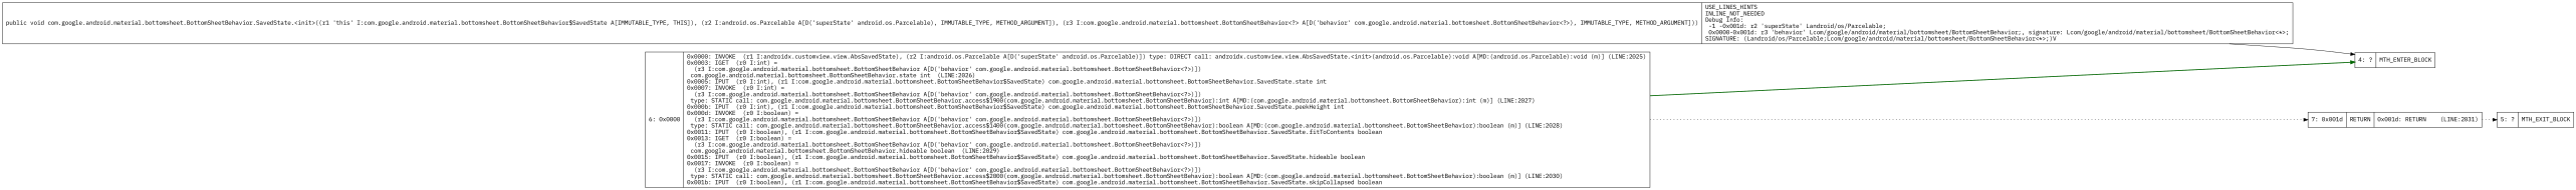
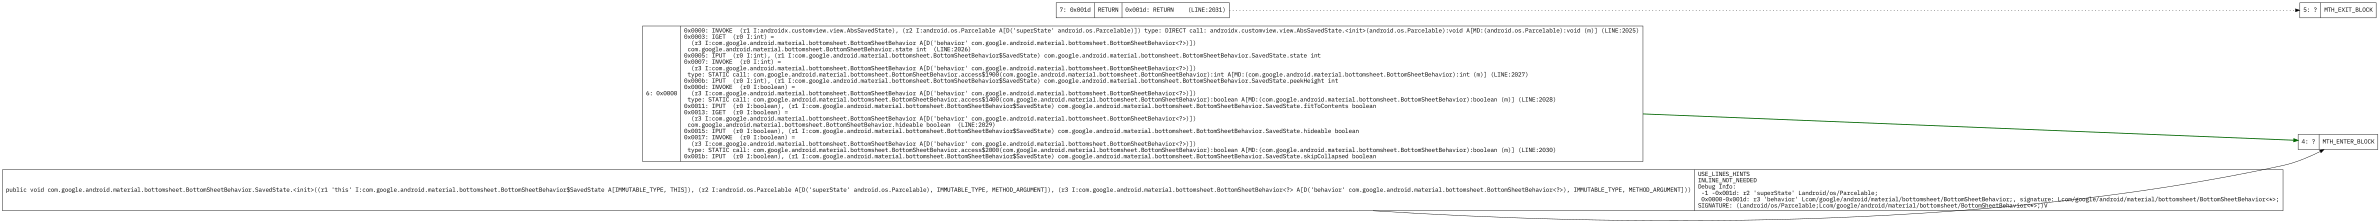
  digraph {
    fontname="IBM Plex Mono"
    rankdir=LR
    node [fontname="IBM Plex Mono" shape=record]
    edge [color=black fontname="IBM Plex Mono" style=dotted]
    n1 [label="{4\:\ ?|MTH_ENTER_BLOCK\l}"]
    n2 [label="{6\:\ 0x0000|0x0000: INVOKE  (r1 I:androidx.customview.view.AbsSavedState), (r2 I:android.os.Parcelable A[D('superState' android.os.Parcelable)]) type: DIRECT call: androidx.customview.view.AbsSavedState.\<init\>(android.os.Parcelable):void A[MD:(android.os.Parcelable):void (m)] (LINE:2025)\l0x0003: IGET  (r0 I:int) = \l  (r3 I:com.google.android.material.bottomsheet.BottomSheetBehavior A[D('behavior' com.google.android.material.bottomsheet.BottomSheetBehavior\<?\>)])\l com.google.android.material.bottomsheet.BottomSheetBehavior.state int  (LINE:2026)\l0x0005: IPUT  (r0 I:int), (r1 I:com.google.android.material.bottomsheet.BottomSheetBehavior$SavedState) com.google.android.material.bottomsheet.BottomSheetBehavior.SavedState.state int \l0x0007: INVOKE  (r0 I:int) = \l  (r3 I:com.google.android.material.bottomsheet.BottomSheetBehavior A[D('behavior' com.google.android.material.bottomsheet.BottomSheetBehavior\<?\>)])\l type: STATIC call: com.google.android.material.bottomsheet.BottomSheetBehavior.access$1900(com.google.android.material.bottomsheet.BottomSheetBehavior):int A[MD:(com.google.android.material.bottomsheet.BottomSheetBehavior):int (m)] (LINE:2027)\l0x000b: IPUT  (r0 I:int), (r1 I:com.google.android.material.bottomsheet.BottomSheetBehavior$SavedState) com.google.android.material.bottomsheet.BottomSheetBehavior.SavedState.peekHeight int \l0x000d: INVOKE  (r0 I:boolean) = \l  (r3 I:com.google.android.material.bottomsheet.BottomSheetBehavior A[D('behavior' com.google.android.material.bottomsheet.BottomSheetBehavior\<?\>)])\l type: STATIC call: com.google.android.material.bottomsheet.BottomSheetBehavior.access$1400(com.google.android.material.bottomsheet.BottomSheetBehavior):boolean A[MD:(com.google.android.material.bottomsheet.BottomSheetBehavior):boolean (m)] (LINE:2028)\l0x0011: IPUT  (r0 I:boolean), (r1 I:com.google.android.material.bottomsheet.BottomSheetBehavior$SavedState) com.google.android.material.bottomsheet.BottomSheetBehavior.SavedState.fitToContents boolean \l0x0013: IGET  (r0 I:boolean) = \l  (r3 I:com.google.android.material.bottomsheet.BottomSheetBehavior A[D('behavior' com.google.android.material.bottomsheet.BottomSheetBehavior\<?\>)])\l com.google.android.material.bottomsheet.BottomSheetBehavior.hideable boolean  (LINE:2029)\l0x0015: IPUT  (r0 I:boolean), (r1 I:com.google.android.material.bottomsheet.BottomSheetBehavior$SavedState) com.google.android.material.bottomsheet.BottomSheetBehavior.SavedState.hideable boolean \l0x0017: INVOKE  (r0 I:boolean) = \l  (r3 I:com.google.android.material.bottomsheet.BottomSheetBehavior A[D('behavior' com.google.android.material.bottomsheet.BottomSheetBehavior\<?\>)])\l type: STATIC call: com.google.android.material.bottomsheet.BottomSheetBehavior.access$2000(com.google.android.material.bottomsheet.BottomSheetBehavior):boolean A[MD:(com.google.android.material.bottomsheet.BottomSheetBehavior):boolean (m)] (LINE:2030)\l0x001b: IPUT  (r0 I:boolean), (r1 I:com.google.android.material.bottomsheet.BottomSheetBehavior$SavedState) com.google.android.material.bottomsheet.BottomSheetBehavior.SavedState.skipCollapsed boolean \l}"]
    n3 [label="{7\:\ 0x001d|RETURN\l|0x001d: RETURN    (LINE:2031)\l}"]
    n4 [label="{5\:\ ?|MTH_EXIT_BLOCK\l}"]
    n5 [label="{public void com.google.android.material.bottomsheet.BottomSheetBehavior.SavedState.\<init\>((r1 'this' I:com.google.android.material.bottomsheet.BottomSheetBehavior$SavedState A[IMMUTABLE_TYPE, THIS]), (r2 I:android.os.Parcelable A[D('superState' android.os.Parcelable), IMMUTABLE_TYPE, METHOD_ARGUMENT]), (r3 I:com.google.android.material.bottomsheet.BottomSheetBehavior\<?\> A[D('behavior' com.google.android.material.bottomsheet.BottomSheetBehavior\<?\>), IMMUTABLE_TYPE, METHOD_ARGUMENT]))  | USE_LINES_HINTS\lINLINE_NOT_NEEDED\lDebug Info:\l  \-1 \-0x001d: r2 'superState' Landroid\/os\/Parcelable;\l  0x0000\-0x001d: r3 'behavior' Lcom\/google\/android\/material\/bottomsheet\/BottomSheetBehavior;, signature: Lcom\/google\/android\/material\/bottomsheet\/BottomSheetBehavior\<*\>;\lSIGNATURE: (Landroid\/os\/Parcelable;Lcom\/google\/android\/material\/bottomsheet\/BottomSheetBehavior\<*\>;)V\l}"]
    n2 -> n1 [color=darkgreen style=bold]
-   n2 -> n3
    n3 -> n4
    n5 -> n1 [style=solid]
  }
